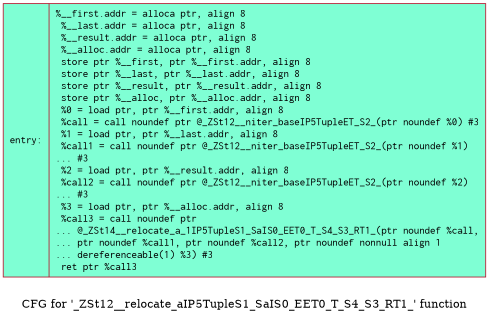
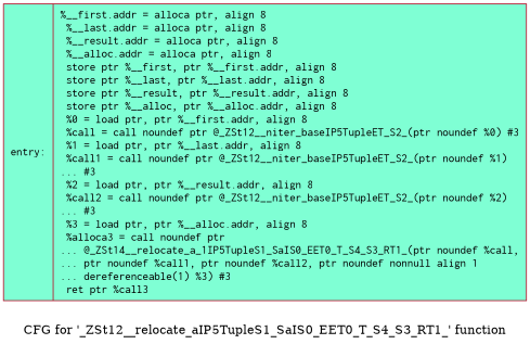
  digraph {
    label="CFG for '_ZSt12__relocate_aIP5TupleS1_SaIS0_EET0_T_S4_S3_RT1_' function"
    rankdir=LR
-   n1 [color="#b70d28ff" fillcolor=aquamarine fontname=Courier label="{entry:\l|  %__first.addr = alloca ptr, align 8\l  %__last.addr = alloca ptr, align 8\l  %__result.addr = alloca ptr, align 8\l  %__alloc.addr = alloca ptr, align 8\l  store ptr %__first, ptr %__first.addr, align 8\l  store ptr %__last, ptr %__last.addr, align 8\l  store ptr %__result, ptr %__result.addr, align 8\l  store ptr %__alloc, ptr %__alloc.addr, align 8\l  %0 = load ptr, ptr %__first.addr, align 8\l  %call = call noundef ptr @_ZSt12__niter_baseIP5TupleET_S2_(ptr noundef %0) #3\l  %1 = load ptr, ptr %__last.addr, align 8\l  %call1 = call noundef ptr @_ZSt12__niter_baseIP5TupleET_S2_(ptr noundef %1)\l... #3\l  %2 = load ptr, ptr %__result.addr, align 8\l  %call2 = call noundef ptr @_ZSt12__niter_baseIP5TupleET_S2_(ptr noundef %2)\l... #3\l  %3 = load ptr, ptr %__alloc.addr, align 8\l  %call3 = call noundef ptr\l... @_ZSt14__relocate_a_1IP5TupleS1_SaIS0_EET0_T_S4_S3_RT1_(ptr noundef %call,\l... ptr noundef %call1, ptr noundef %call2, ptr noundef nonnull align 1\l... dereferenceable(1) %3) #3\l  ret ptr %call3\l}" shape=record style=filled]
+   n1 [color="#b70d28ff" fillcolor=aquamarine fontname=Courier label="{entry:\l|  %__first.addr = alloca ptr, align 8\l  %__last.addr = alloca ptr, align 8\l  %__result.addr = alloca ptr, align 8\l  %__alloc.addr = alloca ptr, align 8\l  store ptr %__first, ptr %__first.addr, align 8\l  store ptr %__last, ptr %__last.addr, align 8\l  store ptr %__result, ptr %__result.addr, align 8\l  store ptr %__alloc, ptr %__alloc.addr, align 8\l  %0 = load ptr, ptr %__first.addr, align 8\l  %call = call noundef ptr @_ZSt12__niter_baseIP5TupleET_S2_(ptr noundef %0) #3\l  %1 = load ptr, ptr %__last.addr, align 8\l  %call1 = call noundef ptr @_ZSt12__niter_baseIP5TupleET_S2_(ptr noundef %1)\l... #3\l  %2 = load ptr, ptr %__result.addr, align 8\l  %call2 = call noundef ptr @_ZSt12__niter_baseIP5TupleET_S2_(ptr noundef %2)\l... #3\l  %3 = load ptr, ptr %__alloc.addr, align 8\l  %alloca3 = call noundef ptr\l... @_ZSt14__relocate_a_1IP5TupleS1_SaIS0_EET0_T_S4_S3_RT1_(ptr noundef %call,\l... ptr noundef %call1, ptr noundef %call2, ptr noundef nonnull align 1\l... dereferenceable(1) %3) #3\l  ret ptr %call3\l}" shape=record style=filled]
  }
